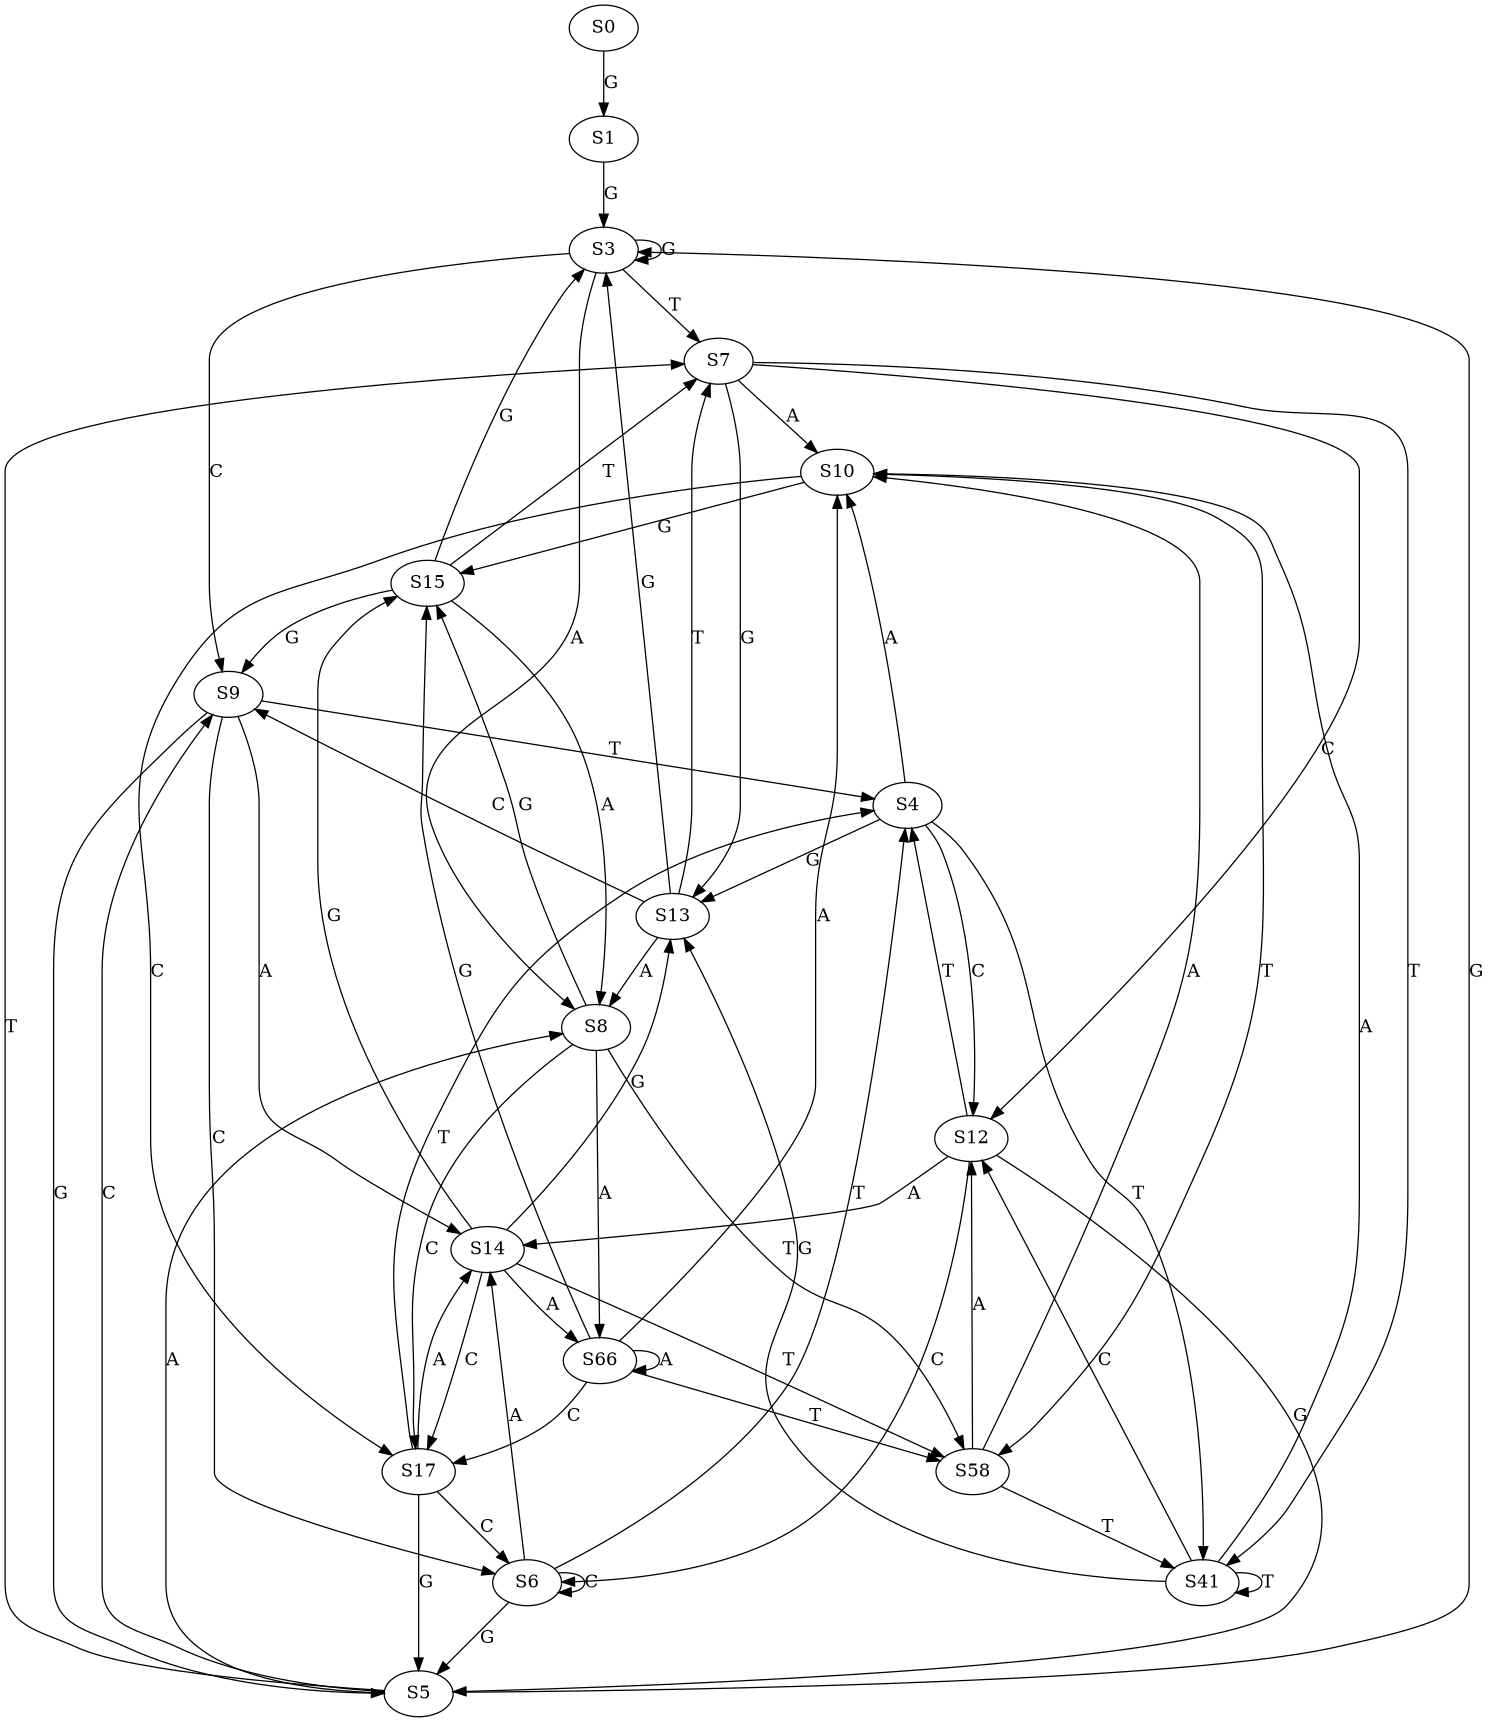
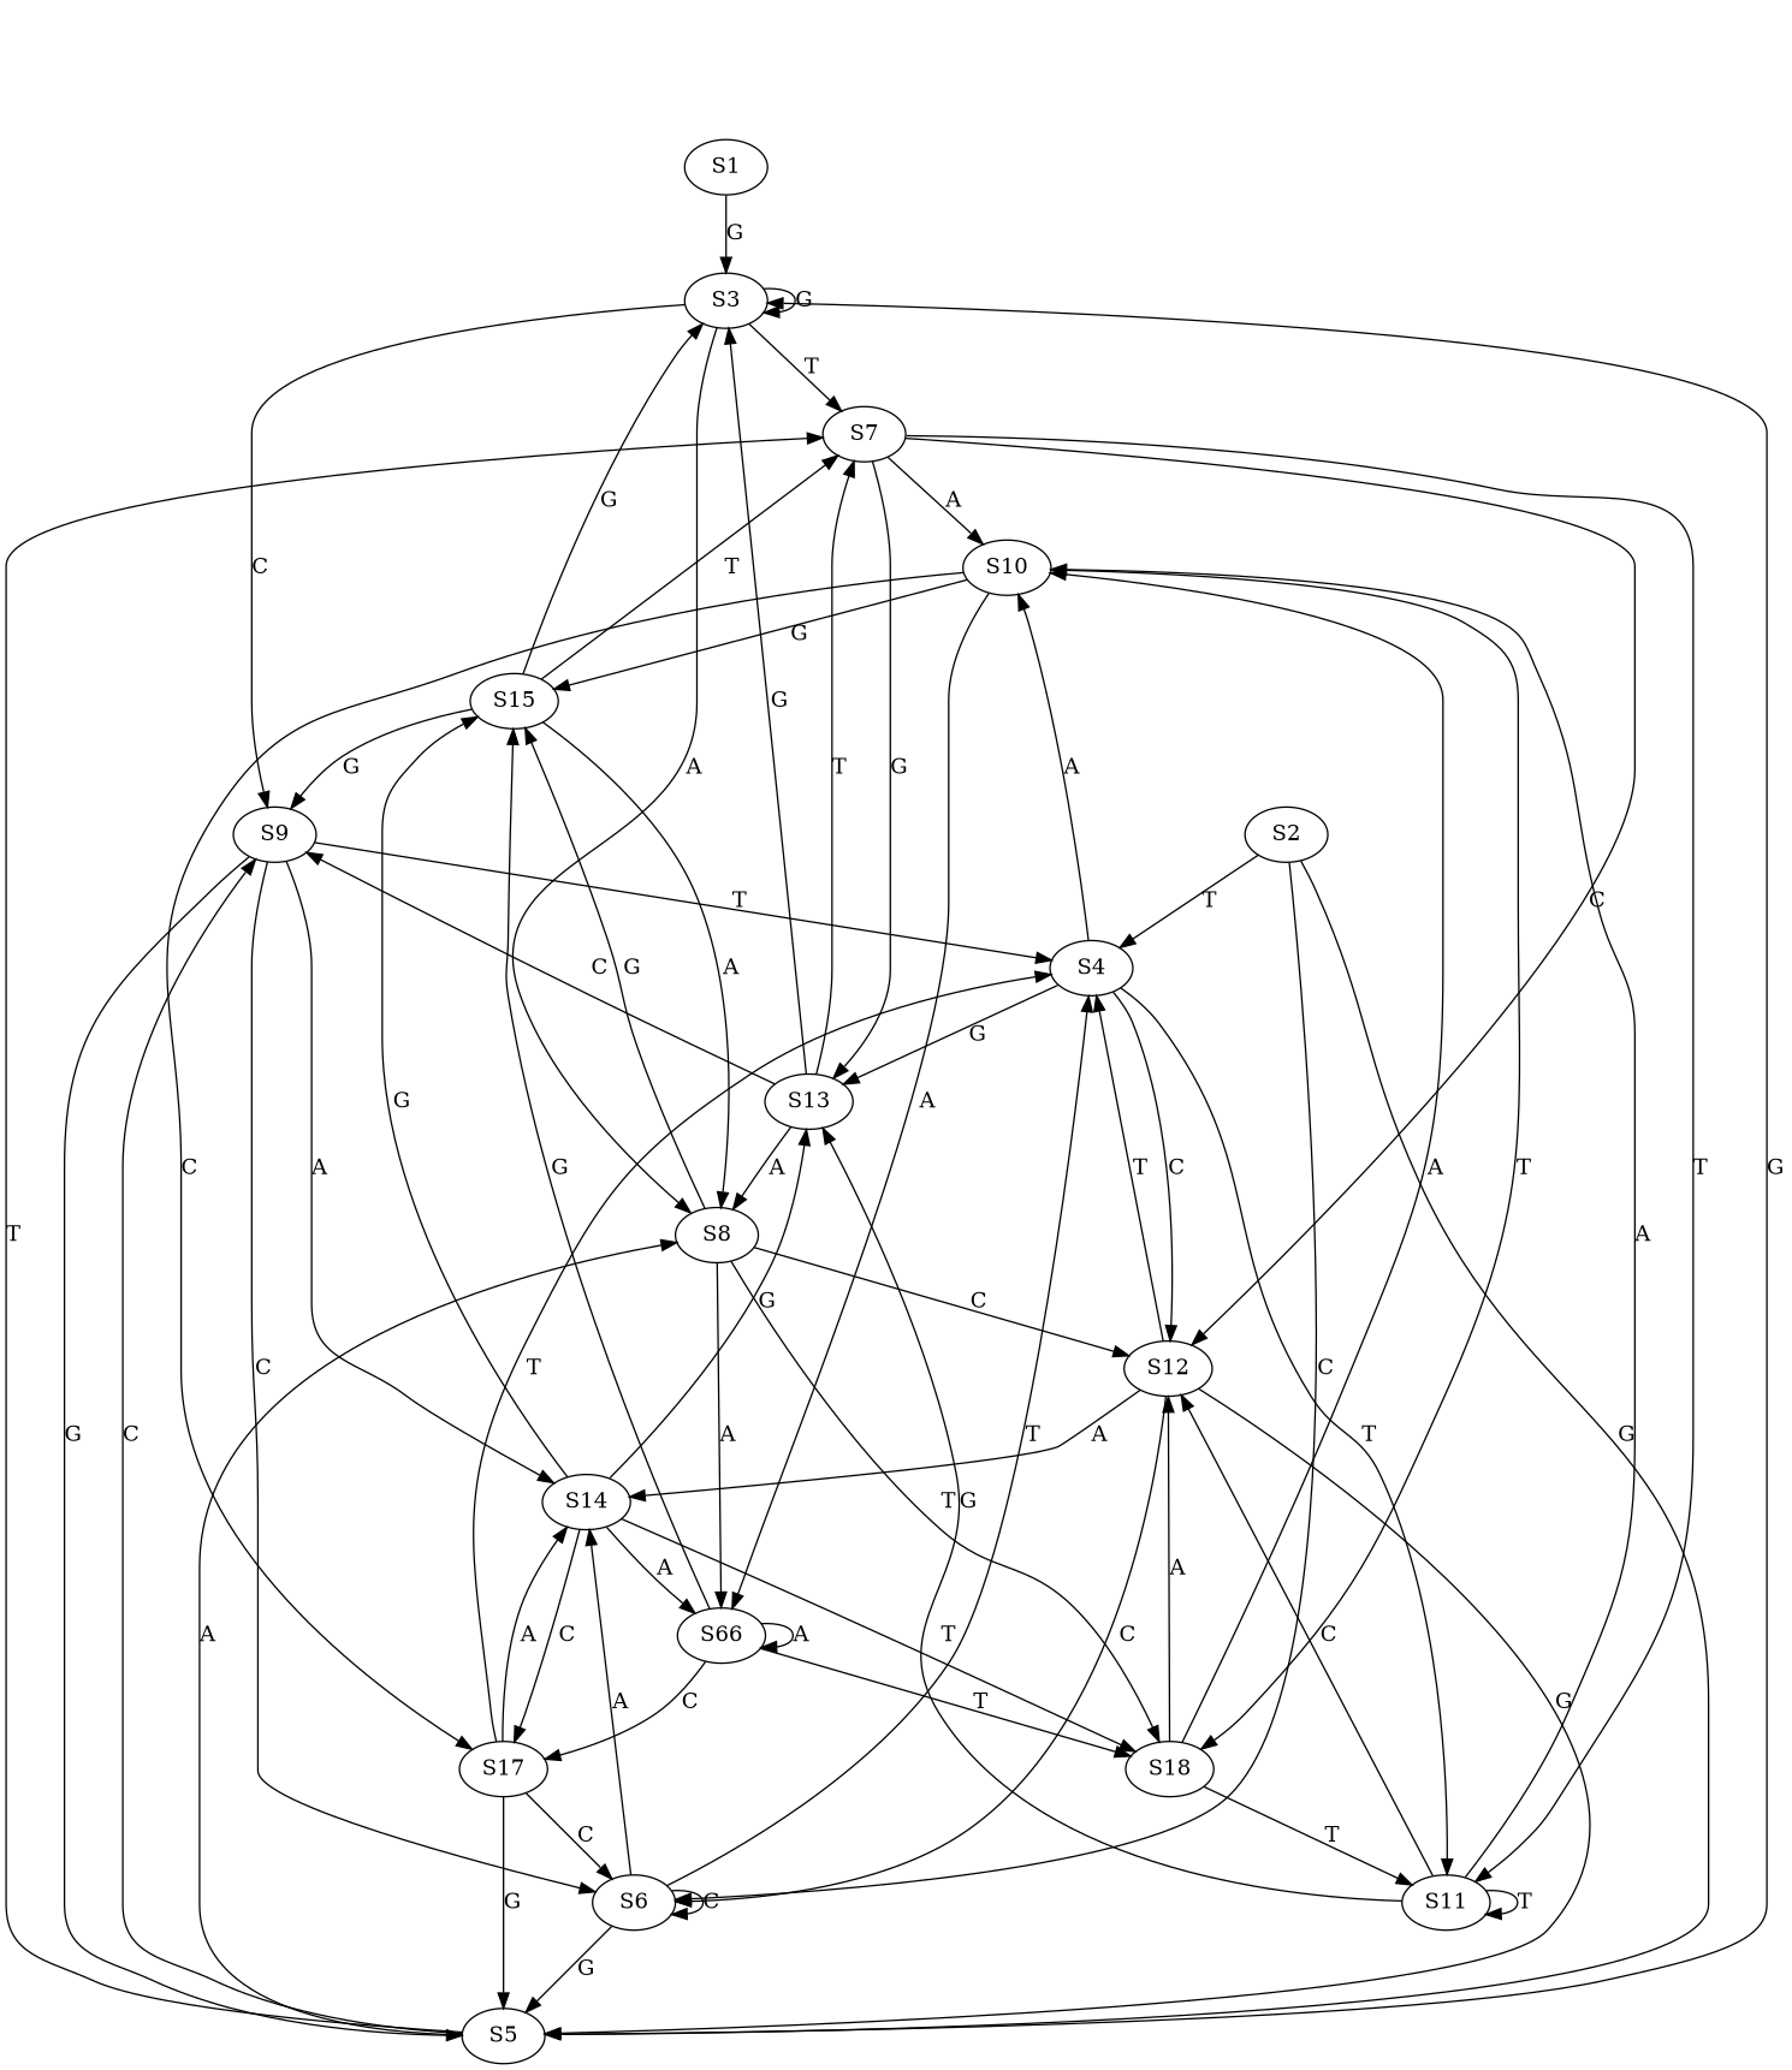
  strict digraph {
-   S0
    S1
    S3
+   S2
    S4
    S5
    S6
    S7
    S8
    S9
    S10
-   S11 [label=S41]
+   S11
    S12
    S13
    S14
    S15
    n17 [label=S66]
    S17
-   S18 [label=S58]
-   S0 -> S1 [label=G]
+   S18
    S1 -> S3 [label=G]
    S3 -> S3 [label=G]
    S3 -> S7 [label=T]
    S3 -> S8 [label=A]
    S3 -> S9 [label=C]
+   S2 -> S4 [label=T]
+   S2 -> S5 [label=G]
+   S2 -> S6 [label=C]
    S4 -> S10 [label=A]
    S4 -> S11 [label=T]
    S4 -> S12 [label=C]
    S4 -> S13 [label=G]
    S5 -> S3 [label=G]
    S5 -> S7 [label=T]
    S5 -> S8 [label=A]
    S5 -> S9 [label=C]
    S6 -> S4 [label=T]
    S6 -> S5 [label=G]
    S6 -> S6 [label=C]
    S6 -> S14 [label=A]
    S7 -> S10 [label=A]
    S7 -> S11 [label=T]
    S7 -> S12 [label=C]
    S7 -> S13 [label=G]
    S8 -> S15 [label=G]
    S8 -> n17 [label=A]
-   S8 -> S17 [label=C]
+   S8 -> S12 [label=C]
    S8 -> S18 [label=T]
    S9 -> S4 [label=T]
    S9 -> S5 [label=G]
    S9 -> S6 [label=C]
    S9 -> S14 [label=A]
    S10 -> S15 [label=G]
-   n17 -> S10 [label=A]
+   S10 -> n17 [label=A]
    S10 -> S17 [label=C]
    S10 -> S18 [label=T]
    S11 -> S10 [label=A]
    S11 -> S11 [label=T]
    S11 -> S12 [label=C]
    S11 -> S13 [label=G]
    S12 -> S4 [label=T]
    S12 -> S5 [label=G]
    S12 -> S6 [label=C]
    S12 -> S14 [label=A]
    S13 -> S3 [label=G]
    S13 -> S7 [label=T]
    S13 -> S8 [label=A]
    S13 -> S9 [label=C]
    S14 -> S13 [label=G]
    S14 -> S15 [label=G]
    S14 -> n17 [label=A]
    S14 -> S17 [label=C]
    S14 -> S18 [label=T]
    S15 -> S3 [label=G]
    S15 -> S7 [label=T]
    S15 -> S8 [label=A]
    S15 -> S9 [label=G]
    n17 -> S15 [label=G]
    n17 -> n17 [label=A]
    n17 -> S17 [label=C]
    n17 -> S18 [label=T]
    S17 -> S4 [label=T]
    S17 -> S5 [label=G]
    S17 -> S6 [label=C]
    S17 -> S14 [label=A]
    S18 -> S10 [label=A]
    S18 -> S11 [label=T]
    S18 -> S12 [label=A]
  }
